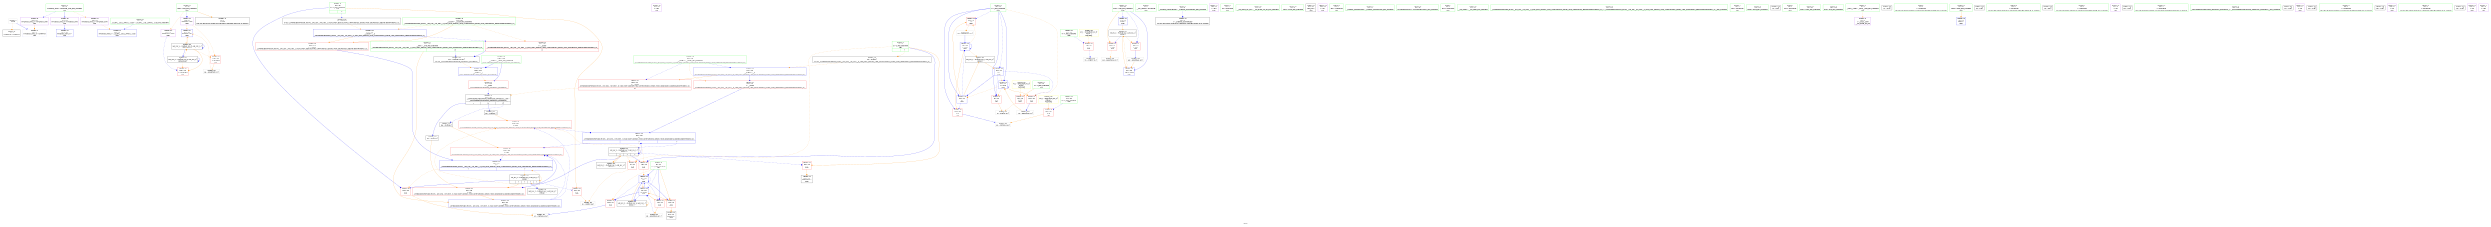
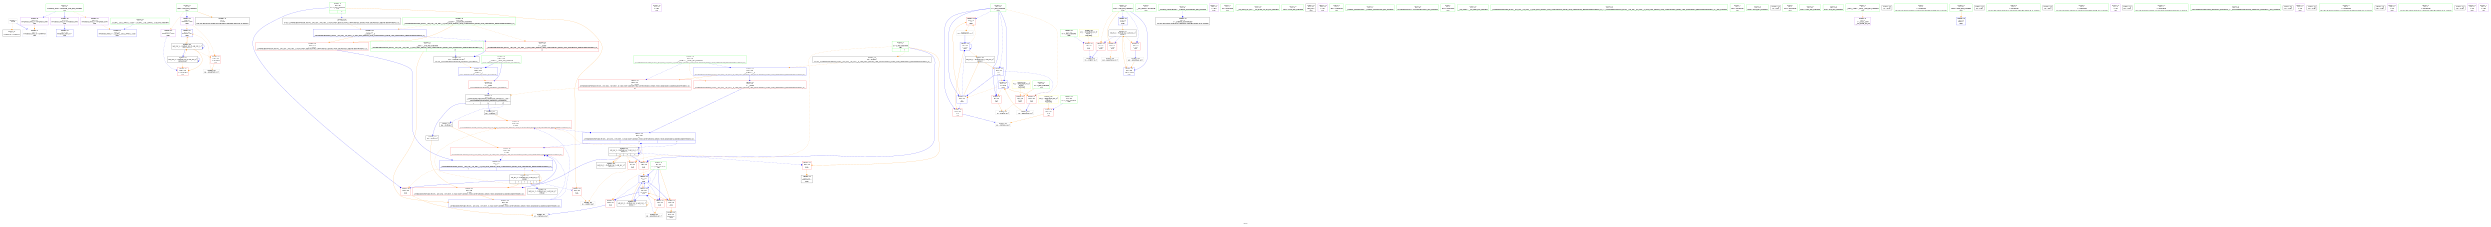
  digraph {
    fontname="Comic Neue"
    label=SVFG
    node [color=green fontname="Comic Neue" shape=record]
    edge [arrowhead=tee color=darkorange fontname="Comic Neue" style=dashed]
    n1 [color=grey label="{NodeID: 0\nNullPtr}"]
    n2 [color=black label="{NodeID: 41\n2\<--3\ndummyVal\<--dummyVal\n}"]
    n3 [color=blue label="{NodeID: 92\n219\<--3\nllvm.global_ctors_2\<--dummyVal\nGlob }" style=dotted]
    n4 [color=blue label="{NodeID: 97\n114\<--116\narrayidx\<--inc\nmain\n}"]
    n5 [color=black label="{NodeID: 179\nMR_20V_4 = PHI(MR_20V_5, MR_20V_3, )\npts\{100000 \}\n}"]
    n6 [color=black label="{NodeID: 172\nMR_20V_2 = PHI(MR_20V_3, MR_20V_1, )\npts\{100000 \}\n}"]
    n7 [color=red label="{NodeID: 81\n148\<--147\n\<--arrayidx21\nmain\n}"]
    n8 [color=red label="{NodeID: 80\n115\<--114\n\<--arrayidx\nmain\n}"]
    n9 [color=grey label="{NodeID: 157\n116 = Binary(115, 117, )\n}"]
    n10 [label="{NodeID: 14\n8\<--10\npass\<--pass_field_insensitive\nGlob }"]
    n11 [color=black label="{NodeID: 42\n9\<--8\n\<--pass\nCan only get source location for instruction, argument, global var or function.}"]
    n12 [color=purple label="{NodeID: 49\n114\<--8\narrayidx\<--pass\nmain\n}"]
    n13 [color=purple label="{NodeID: 50\n147\<--8\narrayidx21\<--pass\nmain\n}"]
    n14 [label="{NodeID: 28\n65\<--66\nb\<--b_field_insensitive\nmain\n|{|<s2>7}}"]
    n15 [color=red label="{NodeID: 77\n98\<--65\n\<--b\nmain\n}"]
    n16 [color=red label="{NodeID: 78\n109\<--65\n\<--b\nmain\n}"]
    n17 [color=black label="{NodeID: 226\n176 = PHI(65, )\n1st arg _ZSt4swapIiENSt9enable_ifIXsr6__and_ISt6__not_ISt15__is_tuple_likeIT_EESt21is_move_constructibleIS3_ESt18is_move_assignableIS3_EEE5valueEvE4typeERS3_SC_ }"]
    n18 [color=grey label="{NodeID: 162\n99 = cmp(97, 98, )\n}"]
    n19 [color=grey label="{NodeID: 161\n110 = cmp(108, 109, )\n}"]
    n20 [color=blue label="{NodeID: 104\n179\<--176\n__b.addr\<--__b\n_ZSt4swapIiENSt9enable_ifIXsr6__and_ISt6__not_ISt15__is_tuple_likeIT_EESt21is_move_constructibleIS3_ESt18is_move_assignableIS3_EEE5valueEvE4typeERS3_SC_\n}"]
    n21 [color=red label="{NodeID: 84\n191\<--179\n\<--__b.addr\n_ZSt4swapIiENSt9enable_ifIXsr6__and_ISt6__not_ISt15__is_tuple_likeIT_EESt21is_move_constructibleIS3_ESt18is_move_assignableIS3_EEE5valueEvE4typeERS3_SC_\n|{<s0>14}}"]
    n22 [color=red label="{NodeID: 85\n198\<--179\n\<--__b.addr\n_ZSt4swapIiENSt9enable_ifIXsr6__and_ISt6__not_ISt15__is_tuple_likeIT_EESt21is_move_constructibleIS3_ESt18is_move_assignableIS3_EEE5valueEvE4typeERS3_SC_\n}"]
    n23 [color=black label="{NodeID: 222\n192 = PHI(206, )\n}"]
    n24 [color=red label="{NodeID: 87\n193\<--192\n\<--call1\n_ZSt4swapIiENSt9enable_ifIXsr6__and_ISt6__not_ISt15__is_tuple_likeIT_EESt21is_move_constructibleIS3_ESt18is_move_assignableIS3_EEE5valueEvE4typeERS3_SC_\n}"]
    n25 [color=blue label="{NodeID: 106\n194\<--193\n\<--\n_ZSt4swapIiENSt9enable_ifIXsr6__and_ISt6__not_ISt15__is_tuple_likeIT_EESt21is_move_constructibleIS3_ESt18is_move_assignableIS3_EEE5valueEvE4typeERS3_SC_\n|{|<s1>7|<s2>7}}"]
    n26 [color=red label="{NodeID: 88\n197\<--196\n\<--call2\n_ZSt4swapIiENSt9enable_ifIXsr6__and_ISt6__not_ISt15__is_tuple_likeIT_EESt21is_move_constructibleIS3_ESt18is_move_assignableIS3_EEE5valueEvE4typeERS3_SC_\n}"]
    n27 [color=black label="{NodeID: 175\nMR_14V_3 = PHI(MR_14V_5, MR_14V_2, )\npts\{64 \}\n|{|<s5>7|<s6>7|<s7>7}}"]
    n28 [color=red label="{NodeID: 75\n105\<--63\n\<--a\nmain\n}"]
    n29 [color=purple label="{NodeID: 56\n131\<--15\n\<--.str.2\nmain\n}"]
    n30 [color=red label="{NodeID: 70\n152\<--59\n\<--i\nmain\n}"]
    n31 [color=grey label="{NodeID: 156\n153 = Binary(152, 117, )\n}"]
    n32 [color=blue label="{NodeID: 101\n59\<--153\ni\<--inc24\nmain\n}"]
    n33 [color=black label="{NodeID: 168\nMR_10V_2 = PHI(MR_10V_7, MR_10V_1, )\npts\{60 \}\n}"]
    n34 [color=red label="{NodeID: 69\n139\<--59\n\<--i\nmain\n}"]
    n35 [color=black label="{NodeID: 167\nMR_8V_3 = PHI(MR_8V_4, MR_8V_2, )\npts\{58 \}\n}"]
+   n36 [color=red label="{NodeID: 64\n77\<--57\n\<--casn\nmain\n}"]
    n37 [color=red label="{NodeID: 65\n129\<--57\n\<--casn\nmain\n}"]
    n38 [color=red label="{NodeID: 66\n161\<--57\n\<--casn\nmain\n}"]
    n39 [color=blue label="{NodeID: 102\n57\<--162\ncasn\<--inc28\nmain\n}"]
    n40 [color=grey label="{NodeID: 165\n79 = cmp(77, 78, )\n}"]
    n41 [color=grey label="{NodeID: 158\n130 = Binary(129, 117, )\n}"]
    n42 [color=grey label="{NodeID: 159\n162 = Binary(161, 117, )\n}"]
    n43 [color=black label="{NodeID: 224\n207 = PHI(185, 191, 181, )\n0th arg _ZSt4moveIRiEONSt16remove_referenceIT_E4typeEOS2_ }"]
    n44 [color=blue label="{NodeID: 108\n208\<--207\n__t.addr\<--__t\n_ZSt4moveIRiEONSt16remove_referenceIT_E4typeEOS2_\n}"]
    n45 [color=red label="{NodeID: 89\n211\<--208\n\<--__t.addr\n_ZSt4moveIRiEONSt16remove_referenceIT_E4typeEOS2_\n}"]
    n46 [label="{NodeID: 1\n7\<--1\n__dso_handle\<--dummyObj\nGlob }"]
    n47 [color=blue label="{NodeID: 98\n61\<--121\nj\<--inc10\nmain\n}"]
    n48 [color=red label="{NodeID: 71\n108\<--61\n\<--j\nmain\n}"]
    n49 [color=red label="{NodeID: 72\n112\<--61\n\<--j\nmain\n}"]
    n50 [color=red label="{NodeID: 73\n120\<--61\n\<--j\nmain\n}"]
    n51 [color=blue label="{NodeID: 96\n61\<--105\nj\<--\nmain\n}"]
    n52 [color=black label="{NodeID: 169\nMR_12V_2 = PHI(MR_12V_3, MR_12V_1, )\npts\{62 \}\n}"]
    n53 [color=black label="{NodeID: 45\n113\<--112\nidxprom\<--\nmain\n}"]
    n54 [color=grey label="{NodeID: 155\n121 = Binary(120, 117, )\n}"]
    n55 [label="{NodeID: 15\n21\<--25\nllvm.global_ctors\<--llvm.global_ctors_field_insensitive\nGlob }"]
    n56 [color=purple label="{NodeID: 59\n217\<--21\nllvm.global_ctors_0\<--llvm.global_ctors\nGlob }"]
    n57 [color=purple label="{NodeID: 60\n218\<--21\nllvm.global_ctors_1\<--llvm.global_ctors\nGlob }"]
    n58 [color=purple label="{NodeID: 61\n219\<--21\nllvm.global_ctors_2\<--llvm.global_ctors\nGlob }"]
    n59 [color=blue label="{NodeID: 90\n217\<--22\nllvm.global_ctors_0\<--\nGlob }"]
    n60 [color=blue label="{NodeID: 91\n218\<--23\nllvm.global_ctors_1\<--_GLOBAL__sub_I_stiron_1_0.cpp\nGlob }"]
    n61 [label="{NodeID: 29\n67\<--68\nP\<--P_field_insensitive\nmain\n}"]
    n62 [color=red label="{NodeID: 79\n140\<--67\n\<--P\nmain\n}"]
    n63 [color=grey label="{NodeID: 164\n141 = cmp(139, 140, )\n}"]
    n64 [color=black label="{NodeID: 43\n34\<--35\n\<--_ZNSt8ios_base4InitD1Ev\nCan only get source location for instruction, argument, global var or function.}"]
    n65 [color=black label="{NodeID: 223\n196 = PHI(206, )\n}"]
    n66 [color=blue label="{NodeID: 107\n198\<--197\n\<--\n_ZSt4swapIiENSt9enable_ifIXsr6__and_ISt6__not_ISt15__is_tuple_likeIT_EESt21is_move_constructibleIS3_ESt18is_move_assignableIS3_EEE5valueEvE4typeERS3_SC_\n|{<s0>7|<s1>7}}"]
    n67 [color=black label="{NodeID: 176\nMR_16V_3 = PHI(MR_16V_5, MR_16V_2, )\npts\{66 \}\n|{|<s4>7|<s5>7|<s6>7|<s7>7}}"]
    n68 [color=purple label="{NodeID: 57\n149\<--17\n\<--.str.3\nmain\n}"]
    n69 [color=blue label="{NodeID: 95\n59\<--70\ni\<--\nmain\n}"]
    n70 [color=blue label="{NodeID: 99\n59\<--126\ni\<--inc12\nmain\n}"]
    n71 [color=red label="{NodeID: 67\n91\<--59\n\<--i\nmain\n}"]
    n72 [color=red label="{NodeID: 68\n125\<--59\n\<--i\nmain\n}"]
    n73 [color=blue label="{NodeID: 100\n59\<--70\ni\<--\nmain\n}"]
    n74 [color=grey label="{NodeID: 163\n93 = cmp(91, 92, )\n}"]
    n75 [color=grey label="{NodeID: 160\n126 = Binary(125, 117, )\n}"]
    n76 [color=red label="{NodeID: 86\n189\<--186\n\<--call\n_ZSt4swapIiENSt9enable_ifIXsr6__and_ISt6__not_ISt15__is_tuple_likeIT_EESt21is_move_constructibleIS3_ESt18is_move_assignableIS3_EEE5valueEvE4typeERS3_SC_\n}"]
    n77 [color=black label="{NodeID: 171\nMR_16V_2 = PHI(MR_16V_3, MR_16V_1, )\npts\{66 \}\n}"]
    n78 [label="{NodeID: 2\n11\<--1\n.str\<--dummyObj\nGlob }"]
    n79 [label="{NodeID: 16\n26\<--27\n__cxx_global_var_init\<--__cxx_global_var_init_field_insensitive\n}"]
    n80 [color=yellow label="{NodeID: 196\n18V_1 = ENCHI(MR_18V_0)\npts\{68 \}\nFun[main]}" style=double]
    n81 [label="{NodeID: 30\n73\<--74\nscanf\<--scanf_field_insensitive\n}"]
    n82 [color=black label="{NodeID: 44\n50\<--70\nmain_ret\<--\nmain\n}"]
    n83 [color=black label="{NodeID: 47\n206\<--211\n_ZSt4moveIRiEONSt16remove_referenceIT_E4typeEOS2__ret\<--\n_ZSt4moveIRiEONSt16remove_referenceIT_E4typeEOS2_\n|{<s0>13|<s1>14|<s2>15}}"]
    n84 [color=purple label="{NodeID: 58\n156\<--19\n\<--.str.4\nmain\n}"]
    n85 [color=blue label="{NodeID: 105\n181\<--189\n__tmp\<--\n_ZSt4swapIiENSt9enable_ifIXsr6__and_ISt6__not_ISt15__is_tuple_likeIT_EESt21is_move_constructibleIS3_ESt18is_move_assignableIS3_EEE5valueEvE4typeERS3_SC_\n}"]
    n86 [label="{NodeID: 3\n13\<--1\n.str.1\<--dummyObj\nGlob }"]
    n87 [label="{NodeID: 17\n30\<--31\n_ZNSt8ios_base4InitC1Ev\<--_ZNSt8ios_base4InitC1Ev_field_insensitive\n}"]
    n88 [label="{NodeID: 31\n85\<--86\nllvm.memset.p0i8.i64\<--llvm.memset.p0i8.i64_field_insensitive\n}"]
    n89 [color=black label="{NodeID: 225\n175 = PHI(63, )\n0th arg _ZSt4swapIiENSt9enable_ifIXsr6__and_ISt6__not_ISt15__is_tuple_likeIT_EESt21is_move_constructibleIS3_ESt18is_move_assignableIS3_EEE5valueEvE4typeERS3_SC_ }"]
    n90 [color=blue label="{NodeID: 103\n177\<--175\n__a.addr\<--__a\n_ZSt4swapIiENSt9enable_ifIXsr6__and_ISt6__not_ISt15__is_tuple_likeIT_EESt21is_move_constructibleIS3_ESt18is_move_assignableIS3_EEE5valueEvE4typeERS3_SC_\n}"]
    n91 [color=red label="{NodeID: 82\n185\<--177\n\<--__a.addr\n_ZSt4swapIiENSt9enable_ifIXsr6__and_ISt6__not_ISt15__is_tuple_likeIT_EESt21is_move_constructibleIS3_ESt18is_move_assignableIS3_EEE5valueEvE4typeERS3_SC_\n|{<s0>13}}"]
    n92 [color=red label="{NodeID: 83\n194\<--177\n\<--__a.addr\n_ZSt4swapIiENSt9enable_ifIXsr6__and_ISt6__not_ISt15__is_tuple_likeIT_EESt21is_move_constructibleIS3_ESt18is_move_assignableIS3_EEE5valueEvE4typeERS3_SC_\n}"]
    n93 [color=black label="{NodeID: 170\nMR_14V_2 = PHI(MR_14V_3, MR_14V_1, )\npts\{64 \}\n}"]
    n94 [color=red label="{NodeID: 74\n97\<--63\n\<--a\nmain\n}"]
    n95 [color=red label="{NodeID: 76\n145\<--63\n\<--a\nmain\n}"]
    n96 [color=black label="{NodeID: 46\n146\<--145\nidxprom20\<--\nmain\n}"]
    n97 [label="{NodeID: 4\n15\<--1\n.str.2\<--dummyObj\nGlob }"]
    n98 [label="{NodeID: 18\n36\<--37\n__cxa_atexit\<--__cxa_atexit_field_insensitive\n}"]
    n99 [label="{NodeID: 32\n102\<--103\n_ZSt4swapIiENSt9enable_ifIXsr6__and_ISt6__not_ISt15__is_tuple_likeIT_EESt21is_move_constructibleIS3_ESt18is_move_assignableIS3_EEE5valueEvE4typeERS3_SC_\<--_ZSt4swapIiENSt9enable_ifIXsr6__and_ISt6__not_ISt15__is_tuple_likeIT_EESt21is_move_constructibleIS3_ESt18is_move_assignableIS3_EEE5valueEvE4typeERS3_SC__field_insensitive\n}"]
    n100 [label="{NodeID: 5\n17\<--1\n.str.3\<--dummyObj\nGlob }"]
    n101 [label="{NodeID: 19\n35\<--41\n_ZNSt8ios_base4InitD1Ev\<--_ZNSt8ios_base4InitD1Ev_field_insensitive\n}"]
    n102 [label="{NodeID: 33\n133\<--134\nprintf\<--printf_field_insensitive\n}"]
    n103 [color=black label="{NodeID: 221\n186 = PHI(206, )\n}"]
    n104 [color=black label="{NodeID: 227\n33 = PHI()\n}"]
    n105 [label="{NodeID: 6\n19\<--1\n.str.4\<--dummyObj\nGlob }"]
    n106 [label="{NodeID: 20\n48\<--49\nmain\<--main_field_insensitive\n}"]
    n107 [label="{NodeID: 34\n158\<--159\nputs\<--puts_field_insensitive\n}"]
    n108 [color=purple label="{NodeID: 48\n32\<--4\n\<--_ZStL8__ioinit\n__cxx_global_var_init\n}"]
    n109 [color=black label="{NodeID: 228\n72 = PHI()\n}"]
    n110 [color=red label="{NodeID: 62\n92\<--53\n\<--N\nmain\n}"]
    n111 [label="{NodeID: 7\n22\<--1\n\<--dummyObj\nCan only get source location for instruction, argument, global var or function.}"]
    n112 [label="{NodeID: 21\n51\<--52\nretval\<--retval_field_insensitive\nmain\n}"]
    n113 [color=blue label="{NodeID: 93\n51\<--70\nretval\<--\nmain\n}"]
    n114 [label="{NodeID: 35\n177\<--178\n__a.addr\<--__a.addr_field_insensitive\n_ZSt4swapIiENSt9enable_ifIXsr6__and_ISt6__not_ISt15__is_tuple_likeIT_EESt21is_move_constructibleIS3_ESt18is_move_assignableIS3_EEE5valueEvE4typeERS3_SC_\n}"]
    n115 [color=black label="{NodeID: 229\n88 = PHI()\n}"]
    n116 [color=red label="{NodeID: 63\n78\<--55\n\<--T\nmain\n}"]
    n117 [label="{NodeID: 8\n70\<--1\n\<--dummyObj\nCan only get source location for instruction, argument, global var or function.}"]
    n118 [label="{NodeID: 22\n53\<--54\nN\<--N_field_insensitive\nmain\n}"]
    n119 [label="{NodeID: 36\n179\<--180\n__b.addr\<--__b.addr_field_insensitive\n_ZSt4swapIiENSt9enable_ifIXsr6__and_ISt6__not_ISt15__is_tuple_likeIT_EESt21is_move_constructibleIS3_ESt18is_move_assignableIS3_EEE5valueEvE4typeERS3_SC_\n}"]
    n120 [color=black label="{NodeID: 230\n96 = PHI()\n}"]
    n121 [label="{NodeID: 9\n82\<--1\n\<--dummyObj\nCan only get source location for instruction, argument, global var or function.}"]
    n122 [color=yellow label="{NodeID: 189\n4V_1 = ENCHI(MR_4V_0)\npts\{54 \}\nFun[main]}" style=double]
    n123 [label="{NodeID: 23\n55\<--56\nT\<--T_field_insensitive\nmain\n}"]
    n124 [label="{NodeID: 37\n181\<--182\n__tmp\<--__tmp_field_insensitive\n_ZSt4swapIiENSt9enable_ifIXsr6__and_ISt6__not_ISt15__is_tuple_likeIT_EESt21is_move_constructibleIS3_ESt18is_move_assignableIS3_EEE5valueEvE4typeERS3_SC_\n|{|<s1>15}}"]
    n125 [color=purple label="{NodeID: 51\n71\<--11\n\<--.str\nmain\n}"]
    n126 [color=black label="{NodeID: 231\n132 = PHI()\n}"]
    n127 [label="{NodeID: 10\n83\<--1\n\<--dummyObj\nCan only get source location for instruction, argument, global var or function.}"]
    n128 [color=yellow label="{NodeID: 190\n6V_1 = ENCHI(MR_6V_0)\npts\{56 \}\nFun[main]}" style=double]
    n129 [label="{NodeID: 24\n57\<--58\ncasn\<--casn_field_insensitive\nmain\n}"]
    n130 [color=blue label="{NodeID: 94\n57\<--70\ncasn\<--\nmain\n}"]
    n131 [label="{NodeID: 38\n187\<--188\n_ZSt4moveIRiEONSt16remove_referenceIT_E4typeEOS2_\<--_ZSt4moveIRiEONSt16remove_referenceIT_E4typeEOS2__field_insensitive\n}"]
    n132 [color=black label="{NodeID: 218\n144 = PHI()\n}"]
    n133 [color=purple label="{NodeID: 52\n87\<--11\n\<--.str\nmain\n}"]
    n134 [color=black label="{NodeID: 232\n136 = PHI()\n}"]
    n135 [label="{NodeID: 11\n84\<--1\n\<--dummyObj\nCan only get source location for instruction, argument, global var or function.}"]
    n136 [label="{NodeID: 25\n59\<--60\ni\<--i_field_insensitive\nmain\n}"]
    n137 [label="{NodeID: 39\n208\<--209\n__t.addr\<--__t.addr_field_insensitive\n_ZSt4moveIRiEONSt16remove_referenceIT_E4typeEOS2_\n}"]
    n138 [color=black label="{NodeID: 219\n150 = PHI()\n}"]
    n139 [color=purple label="{NodeID: 53\n135\<--11\n\<--.str\nmain\n}"]
    n140 [label="{NodeID: 12\n117\<--1\n\<--dummyObj\nCan only get source location for instruction, argument, global var or function.}"]
    n141 [label="{NodeID: 26\n61\<--62\nj\<--j_field_insensitive\nmain\n}"]
    n142 [label="{NodeID: 40\n23\<--213\n_GLOBAL__sub_I_stiron_1_0.cpp\<--_GLOBAL__sub_I_stiron_1_0.cpp_field_insensitive\n}"]
    n143 [color=black label="{NodeID: 220\n157 = PHI()\n}"]
    n144 [color=purple label="{NodeID: 54\n143\<--11\n\<--.str\nmain\n}"]
    n145 [label="{NodeID: 13\n4\<--6\n_ZStL8__ioinit\<--_ZStL8__ioinit_field_insensitive\nGlob }"]
    n146 [label="{NodeID: 27\n63\<--64\na\<--a_field_insensitive\nmain\n|{|<s3>7}}"]
    n147 [color=purple label="{NodeID: 55\n95\<--13\n\<--.str.1\nmain\n}"]
    n1 -> n2 [arrowhead=box]
    n1 -> n3 [color=blue style=solid]
    n4 -> n5
    n5 -> n4 [style=solid]
    n5 -> n5 [arrowhead=dot color=blue style=solid]
    n5 -> n6 [arrowhead=dot color=blue style=solid]
    n5 -> n7 [arrowhead=box style=solid]
    n5 -> n8 [arrowhead=box]
    n6 -> n5 [arrowhead=box]
    n6 -> n6 [arrowhead=dot color=blue style=solid]
    n6 -> n7 [arrowhead=dot]
    n8 -> n9 [style=solid]
    n9 -> n4
    n10 -> n11 [arrowhead=dot style=solid]
    n10 -> n12 [arrowhead=box color=blue]
    n10 -> n13
    n12 -> n4
    n12 -> n8 [arrowhead=box]
    n13 -> n7 [arrowhead=dot color=blue]
    n14 -> n15 [style=solid]
    n14 -> n16 [arrowhead=box color=blue style=solid]
    n14 -> n17 [color=blue tailport=s2]
    n15 -> n18 [arrowhead=dot]
    n16 -> n19 [arrowhead=box style=solid]
    n17 -> n20
    n20 -> n21 [arrowhead=dot color=blue]
    n20 -> n22 [arrowhead=dot style=solid]
    n21 -> n43 [arrowhead=box color=blue style=solid tailport=s0]
    n22 -> n66 [arrowhead=dot color=blue style=solid]
    n23 -> n24 [arrowhead=box style=solid]
    n24 -> n25 [arrowhead=box color=blue]
    n25 -> n26 [arrowhead=dot color=blue]
    n25 -> n27 [arrowhead=dot color=blue tailport=s2]
    n25 -> n28 [tailport=s1]
    n26 -> n66 [arrowhead=box color=blue]
    n27 -> n24 [tailport=s6]
    n27 -> n25 [arrowhead=box color=blue tailport=s7]
    n27 -> n27 [arrowhead=box color=blue style=solid]
    n27 -> n28 [color=blue style=solid]
    n27 -> n76 [arrowhead=box color=blue style=solid tailport=s5]
    n27 -> n93 [arrowhead=box style=solid]
    n27 -> n94 [arrowhead=dot]
    n27 -> n95 [arrowhead=box color=blue]
    n28 -> n51 [arrowhead=box]
    n30 -> n31 [arrowhead=box]
    n31 -> n32 [color=blue style=solid]
    n32 -> n30
    n32 -> n32 [color=blue style=solid]
    n32 -> n33 [arrowhead=dot]
    n32 -> n34 [style=solid]
    n33 -> n69 [arrowhead=dot style=solid]
    n34 -> n63 [color=blue style=solid]
+   n35 -> n36 [arrowhead=dot color=blue]
    n35 -> n37 [color=blue]
    n35 -> n38 [arrowhead=dot]
    n35 -> n39 [arrowhead=box style=solid]
+   n36 -> n40 [color=blue style=solid]
    n37 -> n41 [arrowhead=dot]
    n38 -> n42 [color=blue style=solid]
    n39 -> n35 [arrowhead=dot]
    n42 -> n39 [arrowhead=box style=solid]
    n43 -> n44 [arrowhead=dot]
    n44 -> n45 [arrowhead=dot]
    n45 -> n83 [arrowhead=dot color=blue]
    n47 -> n47 [arrowhead=dot]
    n47 -> n48 [arrowhead=dot color=blue style=solid]
    n47 -> n49 [arrowhead=box style=solid]
    n47 -> n50 [style=solid]
    n47 -> n51 [color=blue style=solid]
    n47 -> n52 [arrowhead=box color=blue]
    n48 -> n19 [color=blue style=solid]
    n49 -> n53 [arrowhead=box style=solid]
    n50 -> n54 [arrowhead=box style=solid]
    n51 -> n47 [arrowhead=dot style=solid]
    n51 -> n48 [color=blue]
    n51 -> n49 [color=blue style=solid]
    n51 -> n50 [color=blue]
    n51 -> n51 [color=blue]
    n51 -> n52 [style=solid]
    n52 -> n51 [color=blue style=solid]
    n52 -> n52 [arrowhead=dot style=solid]
    n54 -> n47 [arrowhead=box color=blue]
    n55 -> n56 [color=blue style=solid]
    n55 -> n57
    n55 -> n58 [color=blue]
    n56 -> n59 [color=blue style=solid]
    n57 -> n60 [arrowhead=dot]
    n58 -> n3 [arrowhead=box style=solid]
    n61 -> n62 [arrowhead=dot color=blue]
    n62 -> n63 [arrowhead=dot style=solid]
    n65 -> n26 [arrowhead=dot style=solid]
    n66 -> n16 [arrowhead=dot tailport=s0]
    n66 -> n67 [tailport=s1]
    n67 -> n15 [color=blue]
    n67 -> n16 [color=blue style=solid]
    n67 -> n24 [arrowhead=box tailport=s5]
    n67 -> n26 [arrowhead=box color=blue style=solid tailport=s6]
    n67 -> n66 [arrowhead=dot tailport=s7]
    n67 -> n67 [arrowhead=dot]
    n67 -> n76 [arrowhead=box style=solid tailport=s4]
    n67 -> n77 [arrowhead=box color=blue]
    n69 -> n70
    n69 -> n71 [arrowhead=box color=blue]
    n69 -> n72 [color=blue]
    n69 -> n73 [arrowhead=dot color=blue style=solid]
    n70 -> n70 [color=blue]
    n70 -> n71 [arrowhead=dot]
    n70 -> n72 [arrowhead=box style=solid]
    n70 -> n73 [arrowhead=box]
    n71 -> n74 [style=solid]
    n72 -> n75 [arrowhead=dot color=blue style=solid]
    n73 -> n30 [arrowhead=dot style=solid]
    n73 -> n32 [arrowhead=box color=blue]
    n73 -> n33 [style=solid]
    n73 -> n34 [color=blue]
    n75 -> n70 [arrowhead=box style=solid]
    n76 -> n85 [arrowhead=dot style=solid]
    n77 -> n67
    n80 -> n62 [style=solid]
    n83 -> n23 [color=blue style=solid tailport=s1]
    n83 -> n65 [arrowhead=dot color=blue tailport=s2]
    n83 -> n103 [arrowhead=dot color=blue style=solid tailport=s0]
    n85 -> n24 [color=blue]
    n85 -> n26 [arrowhead=box color=blue]
    n89 -> n90 [arrowhead=dot]
    n90 -> n91 [style=solid]
    n90 -> n92 [arrowhead=dot color=blue style=solid]
    n91 -> n83 [arrowhead=dot tailport=s0]
    n92 -> n25 [color=blue style=solid]
    n93 -> n27 [arrowhead=dot style=solid]
    n94 -> n18 [arrowhead=dot]
    n95 -> n96 [arrowhead=box style=solid]
    n101 -> n64 [arrowhead=box color=blue]
    n103 -> n76 [arrowhead=dot style=solid]
    n110 -> n74
    n112 -> n113 [arrowhead=box style=solid]
    n114 -> n90 [arrowhead=dot color=blue]
    n114 -> n91 [arrowhead=dot color=blue]
    n114 -> n92
    n116 -> n40 [arrowhead=dot color=blue]
    n118 -> n110 [style=solid]
    n119 -> n20 [arrowhead=dot]
    n119 -> n21 [arrowhead=dot]
    n119 -> n22 [style=solid]
    n122 -> n110 [arrowhead=dot]
    n123 -> n116 [arrowhead=dot color=blue]
    n124 -> n43 [arrowhead=dot color=blue tailport=s1]
    n124 -> n85 [arrowhead=dot style=solid]
    n128 -> n116
+   n129 -> n36 [arrowhead=box]
    n129 -> n37 [arrowhead=box style=solid]
    n129 -> n38 [arrowhead=box color=blue]
    n129 -> n39 [color=blue style=solid]
    n129 -> n130 [color=blue]
    n130 -> n35 [style=solid]
    n136 -> n30 [arrowhead=dot color=blue]
    n136 -> n34 [color=blue style=solid]
    n136 -> n69 [arrowhead=dot color=blue]
    n136 -> n70 [arrowhead=box color=blue style=solid]
    n136 -> n71 [color=blue style=solid]
    n136 -> n72 [arrowhead=dot]
    n136 -> n73 [arrowhead=dot color=blue style=solid]
    n137 -> n44 [arrowhead=box color=blue style=solid]
    n137 -> n45 [color=blue style=solid]
    n141 -> n47 [color=blue]
    n141 -> n48 [arrowhead=box]
    n141 -> n49 [arrowhead=box style=solid]
    n141 -> n50 [arrowhead=box color=blue style=solid]
    n141 -> n51 [arrowhead=box color=blue style=solid]
    n142 -> n60 [color=blue]
    n145 -> n108
    n146 -> n28 [arrowhead=box color=blue style=solid]
    n146 -> n89 [arrowhead=box tailport=s3]
    n146 -> n94 [arrowhead=box]
    n146 -> n95 [arrowhead=dot style=solid]
  }
